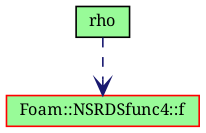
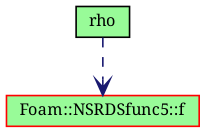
  digraph {
    rankdir=TB
    fontname="Noto Serif"
    node [fillcolor=palegreen fontname="Noto Serif" fontsize=10 shape=box style=filled]
    n1 [color=black fontcolor=black height=0.2 label=rho width=0.4]
-   n2 [color=red height=0.2 label="Foam::NSRDSfunc4::f" width=0.4]
+   n2 [color=red height=0.2 label="Foam::NSRDSfunc5::f" width=0.4]
    n1 -> n2 [color=midnightblue fontname="Noto Serif" fontsize=10 labelfontname=Helvetica labelfontsize=10 style=dashed arrowhead=vee]
  }
